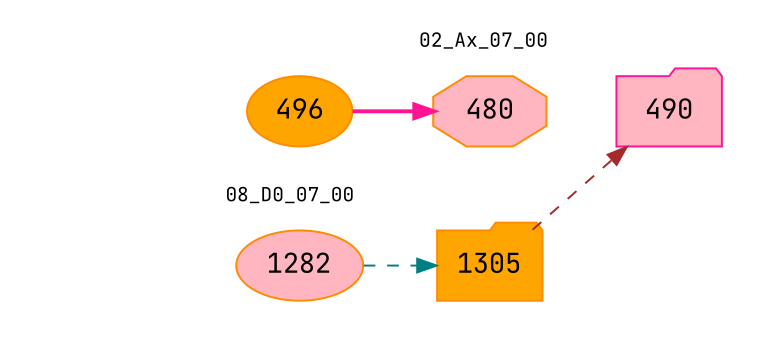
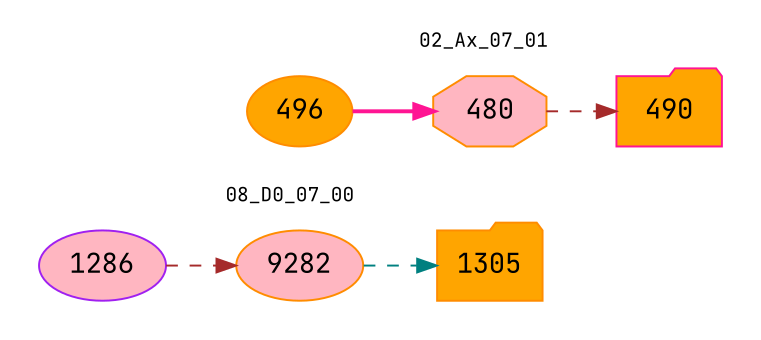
  digraph {
    fontname="JetBrains Mono"
    rankdir=LR
    node [color=darkorange fillcolor=lightpink fontname="JetBrains Mono" shape=ellipse style=filled]
    edge [color=brown fontname="JetBrains Mono" style=dashed]
    n1 [fillcolor=orange label=496]
    n2 [label=480 shape=octagon]
-   n3 [color=deeppink label=490 shape=folder]
-   n5 [label=1282]
+   n3 [color=deeppink fillcolor=orange label=490 shape=folder]
+   n4 [color=purple label=1286]
+   n5 [label=9282]
    n6 [fillcolor=orange label=1305 shape=folder]
    subgraph cluster_1 {
      color=white
      fontsize=10
-     label="02_Ax_07_00"
+     label="02_Ax_07_01"
      n1
      n2
      n3
    }
    subgraph cluster_2 {
      color=white
      fontsize=10
      label="08_D0_07_00"
+     n4
      n5
      n6
    }
    n1 -> n2 [color=deeppink style=bold]
-   n6 -> n3
+   n2 -> n3
+   n4 -> n5
    n5 -> n6 [color=teal]
  }
